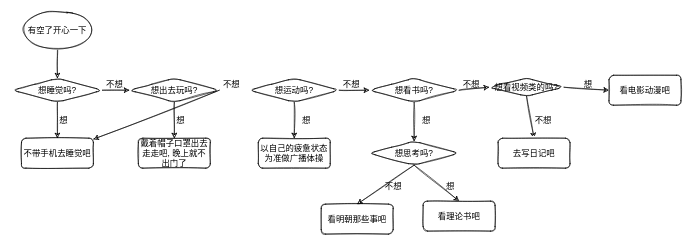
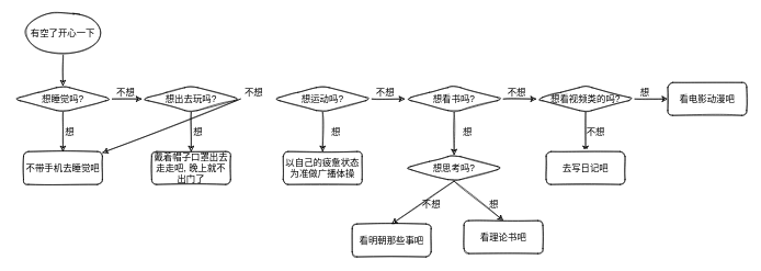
  <mxCell id="0" />
  <mxCell id="1" parent="0" />
  <mxCell id="2" style="edgeStyle=none;html=1;exitX=0.5;exitY=1;exitDx=0;exitDy=0;entryX=0.5;entryY=0;entryDx=0;entryDy=0;sketch=1;fontSize=14;" parent="1" source="3" target="6" edge="1"><mxGeometry relative="1" as="geometry" /></mxCell>
  <mxCell id="3" value="有空了开心一下" style="ellipse;whiteSpace=wrap;html=1;sketch=1;rounded=1;fontSize=14;" parent="1" vertex="1"><mxGeometry x="35" y="20" width="120" height="60" as="geometry" /></mxCell>
  <mxCell id="4" style="edgeStyle=none;html=1;exitX=0.5;exitY=1;exitDx=0;exitDy=0;entryX=0.5;entryY=0;entryDx=0;entryDy=0;sketch=1;fontSize=14;" parent="1" source="6" target="7" edge="1"><mxGeometry relative="1" as="geometry" /></mxCell>
  <mxCell id="5" style="edgeStyle=none;html=1;exitX=1;exitY=0.5;exitDx=0;exitDy=0;entryX=0;entryY=0.5;entryDx=0;entryDy=0;sketch=1;fontSize=14;" parent="1" source="6" target="10" edge="1"><mxGeometry relative="1" as="geometry" /></mxCell>
  <mxCell id="6" value="想睡觉吗?" style="rhombus;whiteSpace=wrap;html=1;sketch=1;rounded=1;fontSize=14;" parent="1" vertex="1"><mxGeometry x="20" y="130" width="150" height="40" as="geometry" /></mxCell>
  <mxCell id="7" value="不带手机去睡觉吧" style="whiteSpace=wrap;html=1;sketch=1;rounded=1;fontSize=14;" parent="1" vertex="1"><mxGeometry x="35" y="230" width="120" height="50" as="geometry" /></mxCell>
  <mxCell id="8" style="edgeStyle=none;html=1;exitX=0.5;exitY=1;exitDx=0;exitDy=0;entryX=0.5;entryY=0;entryDx=0;entryDy=0;sketch=1;fontSize=14;" parent="1" source="10" target="25" edge="1"><mxGeometry relative="1" as="geometry" /></mxCell>
  <mxCell id="9" style="edgeStyle=none;html=1;exitX=1;exitY=0.5;exitDx=0;exitDy=0;sketch=1;fontSize=14;" parent="1" source="10" target="7" edge="1"><mxGeometry relative="1" as="geometry" /></mxCell>
  <mxCell id="10" value="想出去玩吗?" style="rhombus;whiteSpace=wrap;html=1;sketch=1;rounded=1;fontSize=14;" parent="1" vertex="1"><mxGeometry x="215" y="130" width="150" height="40" as="geometry" /></mxCell>
  <mxCell id="11" style="edgeStyle=none;html=1;exitX=0.5;exitY=1;exitDx=0;exitDy=0;entryX=0.5;entryY=0;entryDx=0;entryDy=0;sketch=1;fontSize=14;" parent="1" source="13" target="26" edge="1"><mxGeometry relative="1" as="geometry" /></mxCell>
  <mxCell id="12" style="edgeStyle=none;html=1;exitX=1;exitY=0.5;exitDx=0;exitDy=0;entryX=0;entryY=0.5;entryDx=0;entryDy=0;sketch=1;fontSize=14;" parent="1" source="13" target="27" edge="1"><mxGeometry relative="1" as="geometry" /></mxCell>
- <mxCell id="13" value="想看视频类的吗?" style="rhombus;whiteSpace=wrap;html=1;sketch=1;rounded=1;fontSize=14;" parent="1" vertex="1"><mxGeometry x="815" y="130" width="125" height="30" as="geometry" /></mxCell>
+ <mxCell id="13" value="想看视频类的吗?" style="rhombus;whiteSpace=wrap;html=1;sketch=1;rounded=1;fontSize=14;" parent="1" vertex="1"><mxGeometry x="815" y="130" width="150" height="40" as="geometry" /></mxCell>
  <mxCell id="14" style="edgeStyle=none;html=1;exitX=0.5;exitY=1;exitDx=0;exitDy=0;entryX=0.5;entryY=0;entryDx=0;entryDy=0;sketch=1;fontSize=14;" parent="1" source="16" target="23" edge="1"><mxGeometry relative="1" as="geometry" /></mxCell>
  <mxCell id="15" style="edgeStyle=none;html=1;exitX=0.5;exitY=1;exitDx=0;exitDy=0;entryX=0.5;entryY=0;entryDx=0;entryDy=0;sketch=1;fontSize=14;" parent="1" source="16" target="28" edge="1"><mxGeometry relative="1" as="geometry" /></mxCell>
  <mxCell id="16" value="想思考吗?" style="rhombus;whiteSpace=wrap;html=1;sketch=1;rounded=1;fontSize=14;" parent="1" vertex="1"><mxGeometry x="615" y="235" width="150" height="40" as="geometry" /></mxCell>
  <mxCell id="17" style="edgeStyle=none;html=1;exitX=0.5;exitY=1;exitDx=0;exitDy=0;entryX=0.5;entryY=0;entryDx=0;entryDy=0;sketch=1;fontSize=14;" parent="1" source="19" target="16" edge="1"><mxGeometry relative="1" as="geometry" /></mxCell>
  <mxCell id="18" style="edgeStyle=none;html=1;exitX=1;exitY=0.5;exitDx=0;exitDy=0;entryX=0;entryY=0.5;entryDx=0;entryDy=0;sketch=1;fontSize=14;" parent="1" source="19" target="13" edge="1"><mxGeometry relative="1" as="geometry" /></mxCell>
  <mxCell id="19" value="想看书吗?" style="rhombus;whiteSpace=wrap;html=1;sketch=1;rounded=1;fontSize=14;" parent="1" vertex="1"><mxGeometry x="615" y="130" width="150" height="40" as="geometry" /></mxCell>
  <mxCell id="20" style="edgeStyle=none;html=1;exitX=0.5;exitY=1;exitDx=0;exitDy=0;entryX=0.5;entryY=0;entryDx=0;entryDy=0;sketch=1;fontSize=14;" parent="1" source="22" target="24" edge="1"><mxGeometry relative="1" as="geometry" /></mxCell>
  <mxCell id="21" style="edgeStyle=none;html=1;exitX=1;exitY=0.5;exitDx=0;exitDy=0;entryX=0;entryY=0.5;entryDx=0;entryDy=0;sketch=1;fontSize=14;" parent="1" source="22" target="19" edge="1"><mxGeometry relative="1" as="geometry" /></mxCell>
  <mxCell id="22" value="想运动吗?" style="rhombus;whiteSpace=wrap;html=1;sketch=1;rounded=1;fontSize=14;" parent="1" vertex="1"><mxGeometry x="415" y="130" width="150" height="40" as="geometry" /></mxCell>
  <mxCell id="23" value="看明朝那些事吧" style="whiteSpace=wrap;html=1;sketch=1;rounded=1;fontSize=14;" parent="1" vertex="1"><mxGeometry x="535" y="340" width="120" height="50" as="geometry" /></mxCell>
  <mxCell id="24" value="以自己的疲惫状态为准做广播体操" style="whiteSpace=wrap;html=1;sketch=1;rounded=1;fontSize=14;" parent="1" vertex="1"><mxGeometry x="430" y="230" width="120" height="50" as="geometry" /></mxCell>
  <mxCell id="25" value="戴着帽子口罩出去走走吧, 晚上就不出门了" style="whiteSpace=wrap;html=1;sketch=1;rounded=1;fontSize=14;" parent="1" vertex="1"><mxGeometry x="230" y="230" width="120" height="50" as="geometry" /></mxCell>
  <mxCell id="26" value="去写日记吧" style="whiteSpace=wrap;html=1;sketch=1;rounded=1;fontSize=14;" parent="1" vertex="1"><mxGeometry x="830" y="230" width="120" height="50" as="geometry" /></mxCell>
  <mxCell id="27" value="看电影动漫吧" style="whiteSpace=wrap;html=1;sketch=1;rounded=1;fontSize=14;" parent="1" vertex="1"><mxGeometry x="1015" y="125" width="120" height="50" as="geometry" /></mxCell>
  <mxCell id="28" value="看理论书吧" style="whiteSpace=wrap;html=1;sketch=1;rounded=1;fontSize=14;" parent="1" vertex="1"><mxGeometry x="705" y="335" width="120" height="50" as="geometry" /></mxCell>
  <mxCell id="29" value="想" style="text;html=1;align=center;verticalAlign=middle;resizable=0;points=[];autosize=1;strokeColor=none;fillColor=none;sketch=1;rounded=1;fontSize=14;" parent="1" vertex="1"><mxGeometry x="90" y="190" width="30" height="20" as="geometry" /></mxCell>
  <mxCell id="30" value="不想" style="text;html=1;align=center;verticalAlign=middle;resizable=0;points=[];autosize=1;strokeColor=none;fillColor=none;sketch=1;rounded=1;fontSize=14;" parent="1" vertex="1"><mxGeometry x="170" y="130" width="40" height="20" as="geometry" /></mxCell>
  <mxCell id="31" value="不想" style="text;html=1;align=center;verticalAlign=middle;resizable=0;points=[];autosize=1;strokeColor=none;fillColor=none;sketch=1;rounded=1;fontSize=14;" parent="1" vertex="1"><mxGeometry x="635" y="300" width="40" height="20" as="geometry" /></mxCell>
  <mxCell id="32" value="不想" style="text;html=1;align=center;verticalAlign=middle;resizable=0;points=[];autosize=1;strokeColor=none;fillColor=none;sketch=1;rounded=1;fontSize=14;" parent="1" vertex="1"><mxGeometry x="565" y="130" width="40" height="20" as="geometry" /></mxCell>
  <mxCell id="33" value="不想" style="text;html=1;align=center;verticalAlign=middle;resizable=0;points=[];autosize=1;strokeColor=none;fillColor=none;sketch=1;rounded=1;fontSize=14;" parent="1" vertex="1"><mxGeometry x="365" y="130" width="40" height="20" as="geometry" /></mxCell>
  <mxCell id="34" value="想" style="text;html=1;align=center;verticalAlign=middle;resizable=0;points=[];autosize=1;strokeColor=none;fillColor=none;sketch=1;rounded=1;fontSize=14;" parent="1" vertex="1"><mxGeometry x="285" y="190" width="30" height="20" as="geometry" /></mxCell>
  <mxCell id="35" value="想" style="text;html=1;align=center;verticalAlign=middle;resizable=0;points=[];autosize=1;strokeColor=none;fillColor=none;sketch=1;rounded=1;fontSize=14;" parent="1" vertex="1"><mxGeometry x="965" y="130" width="30" height="20" as="geometry" /></mxCell>
  <mxCell id="36" value="想" style="text;html=1;align=center;verticalAlign=middle;resizable=0;points=[];autosize=1;strokeColor=none;fillColor=none;sketch=1;rounded=1;fontSize=14;" parent="1" vertex="1"><mxGeometry x="695" y="190" width="30" height="20" as="geometry" /></mxCell>
  <mxCell id="37" value="想" style="text;html=1;align=center;verticalAlign=middle;resizable=0;points=[];autosize=1;strokeColor=none;fillColor=none;sketch=1;rounded=1;fontSize=14;" parent="1" vertex="1"><mxGeometry x="735" y="300" width="30" height="20" as="geometry" /></mxCell>
  <mxCell id="38" value="想" style="text;html=1;align=center;verticalAlign=middle;resizable=0;points=[];autosize=1;strokeColor=none;fillColor=none;sketch=1;rounded=1;fontSize=14;" parent="1" vertex="1"><mxGeometry x="495" y="190" width="30" height="20" as="geometry" /></mxCell>
  <mxCell id="39" value="不想" style="text;html=1;align=center;verticalAlign=middle;resizable=0;points=[];autosize=1;strokeColor=none;fillColor=none;sketch=1;rounded=1;fontSize=14;" parent="1" vertex="1"><mxGeometry x="885" y="190" width="40" height="20" as="geometry" /></mxCell>
  <mxCell id="40" value="不想" style="text;html=1;align=center;verticalAlign=middle;resizable=0;points=[];autosize=1;strokeColor=none;fillColor=none;sketch=1;rounded=1;fontSize=14;" parent="1" vertex="1"><mxGeometry x="765" y="130" width="40" height="20" as="geometry" /></mxCell>
